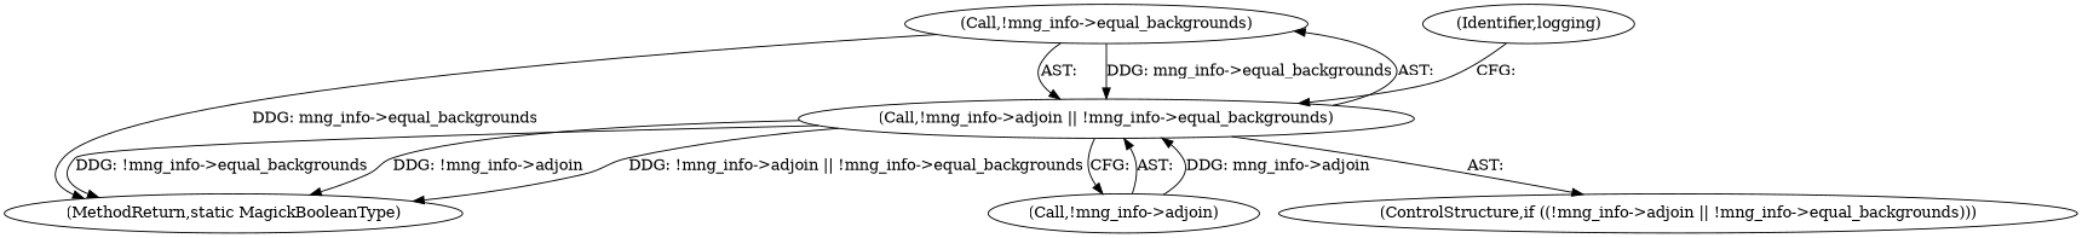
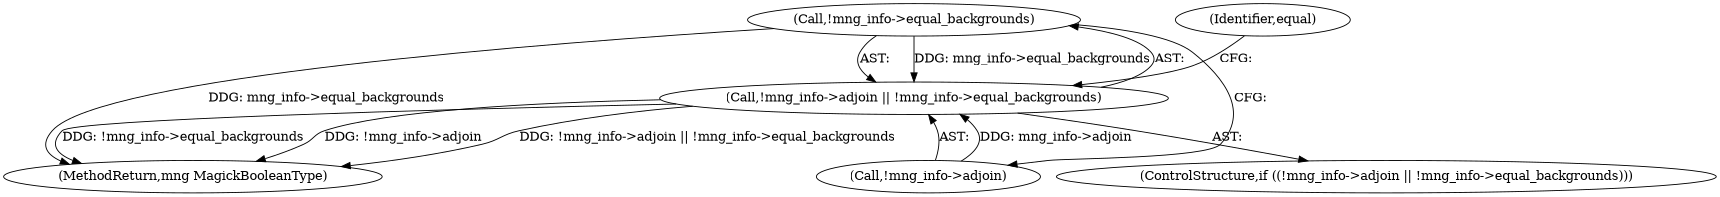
  digraph {
    n1 [label="(Call,!mng_info->equal_backgrounds)"]
    n2 [label="(Call,!mng_info->adjoin || !mng_info->equal_backgrounds)"]
-   n3 [label="(MethodReturn,static MagickBooleanType)"]
+   n3 [label="(MethodReturn,mng MagickBooleanType)"]
    n4 [label="(Call,!mng_info->adjoin)"]
    n5 [label="(ControlStructure,if ((!mng_info->adjoin || !mng_info->equal_backgrounds)))"]
-   n6 [label="(Identifier,logging)"]
+   n6 [label="(Identifier,equal)"]
    n1 -> n2 [label="AST: "]
    n1 -> n2 [label="DDG: mng_info->equal_backgrounds"]
    n1 -> n3 [label="DDG: mng_info->equal_backgrounds"]
    n2 -> n1 [label="AST: "]
    n2 -> n3 [label="DDG: !mng_info->equal_backgrounds"]
    n2 -> n3 [label="DDG: !mng_info->adjoin"]
    n2 -> n3 [label="DDG: !mng_info->adjoin || !mng_info->equal_backgrounds"]
-   n2 -> n4 [label="CFG: "]
+   n1 -> n4 [label="CFG: "]
    n2 -> n5 [label="AST: "]
    n4 -> n2 [label="AST: "]
    n4 -> n2 [label="DDG: mng_info->adjoin"]
    n6 -> n2 [label="CFG: "]
  }
